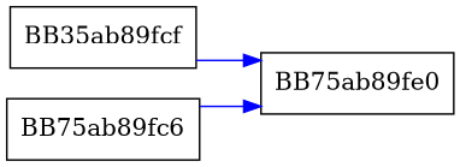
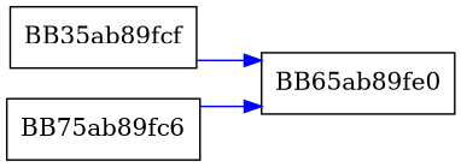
  digraph {
    rankdir=LR
    splines=ortho
    node [shape=box]
    edge [color=blue]
    n1 [label=BB35ab89fcf]
-   BB75ab89fe0
+   BB75ab89fe0 [label=BB65ab89fe0]
    BB75ab89fc6
    n1 -> BB75ab89fe0
    BB75ab89fc6 -> BB75ab89fe0
  }
